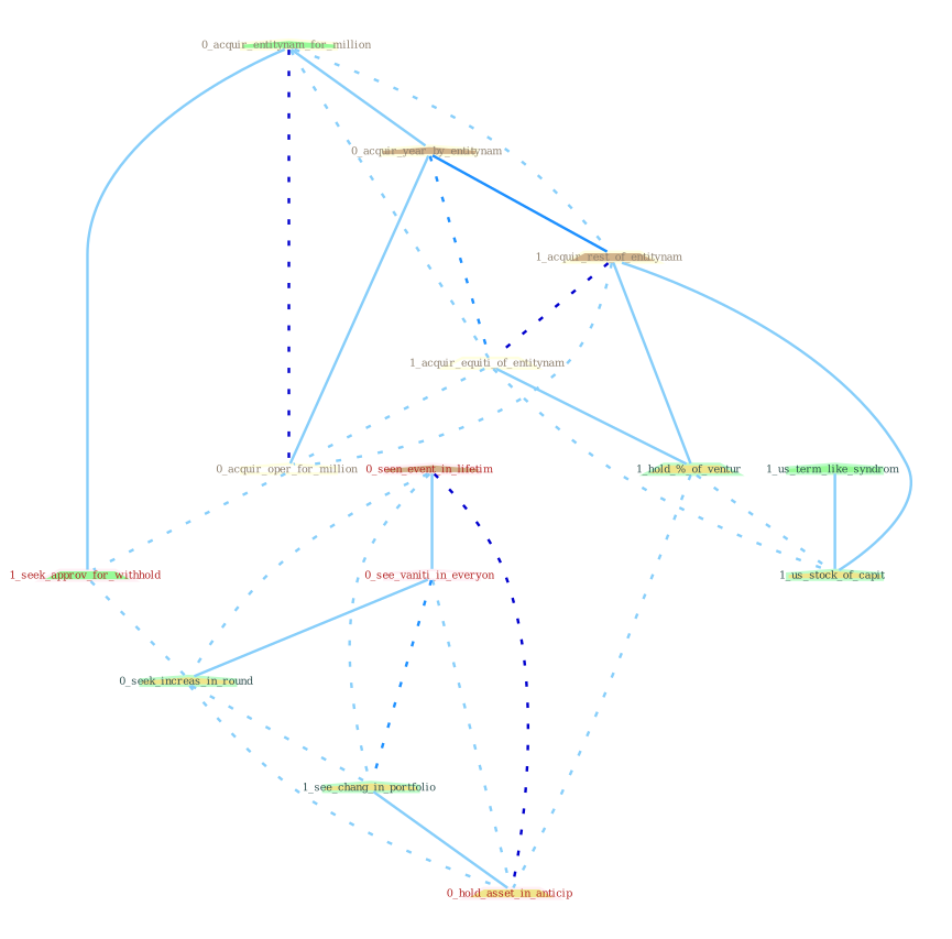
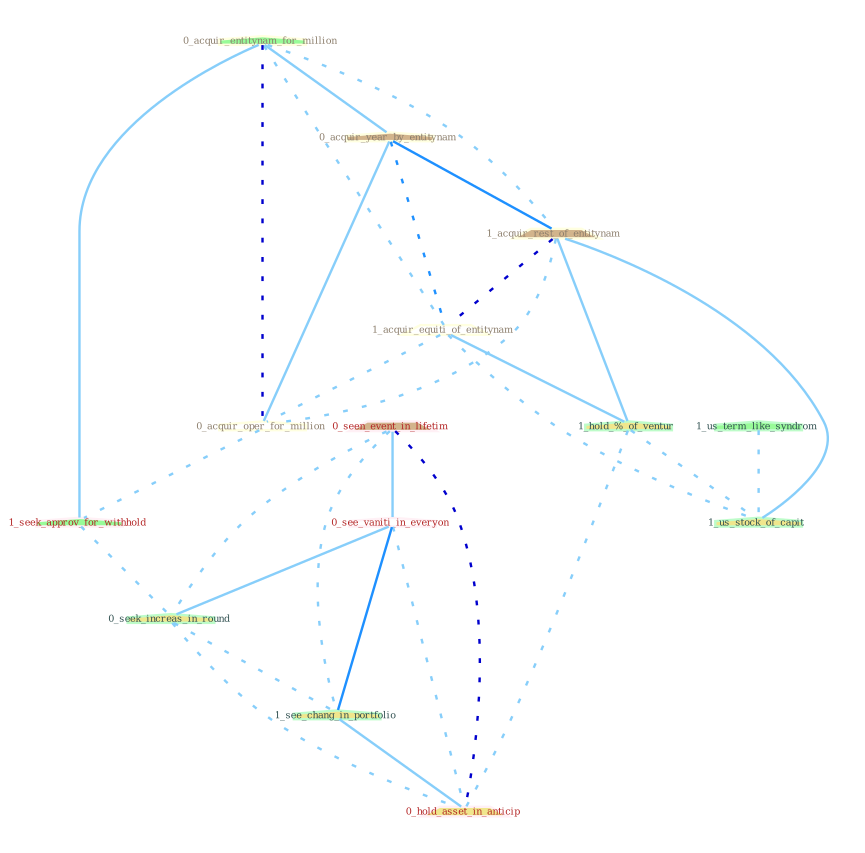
  graph {
    node [color="#ffffe0" fillcolor=khaki fixedsize=true fontcolor="#8b7d6b" fontsize=4 shape=house style=filled]
    edge [color="#87cefa" style=dotted w=1]
    "0_acquir_entitynam_for_million " [fillcolor=palegreen height=.06 width=.5]
    "0_acquir_year_by_entitynam " [fillcolor=tan height=.06 width=.5]
    "1_acquir_rest_of_entitynam " [fillcolor=tan height=.06 shape=trapezium width=.5]
    "1_acquir_equiti_of_entitynam " [fillcolor=white height=.06 shape=trapezium width=.5]
    "0_acquir_oper_for_million " [fillcolor=white height=.06 width=.5]
-   "0_seen_event_in_lifetim " [color="#fff0f5" fillcolor=tan fontcolor="#b22222" height=.06 width=.5]
-   "1_seek_approv_for_withhold " [color="#fff0f5" fillcolor=palegreen fontcolor="#b22222" height=.06 shape=trapezium width=.5]
+   "0_seen_event_in_lifetim " [color="#fff0f5" fillcolor=tan fontcolor="#b22222" height=.06 shape=trapezium width=.5]
+   "1_seek_approv_for_withhold " [color="#fff0f5" fillcolor=palegreen fontcolor="#b22222" height=.06 width=.5]
    "0_see_vaniti_in_everyon " [color="#fff0f5" fillcolor=white fontcolor="#b22222" height=.06 width=.5]
    "0_hold_asset_in_anticip " [color="#fff0f5" fontcolor="#b22222" height=.06 shape=trapezium width=.5]
-   "1_hold_%_of_ventur " [color="#BDFCC9" fontcolor="#2f4f4f" height=.06 shape=trapezium width=.5]
+   "1_hold_%_of_ventur " [color="#BDFCC9" fontcolor="#2f4f4f" height=.06 width=.5]
    "1_us_stock_of_capit " [color="#BDFCC9" fontcolor="#2f4f4f" height=.06 width=.5]
    "0_seek_increas_in_round " [color="#BDFCC9" fontcolor="#2f4f4f" height=.06 width=.5]
    "1_see_chang_in_portfolio " [color="#BDFCC9" fontcolor="#2f4f4f" height=.06 width=.5]
    "1_us_term_like_syndrom " [color="#BDFCC9" fillcolor=palegreen fontcolor="#2f4f4f" height=.06 width=.5]
    subgraph sub_1 {
      "0_acquir_entitynam_for_million "
      "0_acquir_year_by_entitynam "
      "1_acquir_rest_of_entitynam "
      "1_acquir_equiti_of_entitynam "
      "0_acquir_oper_for_million "
    }
    subgraph sub_2 {
      "0_seen_event_in_lifetim "
      "1_seek_approv_for_withhold "
      "0_see_vaniti_in_everyon "
      "0_hold_asset_in_anticip "
    }
    "0_acquir_entitynam_for_million " -- "0_acquir_year_by_entitynam " [style=solid]
    "0_acquir_entitynam_for_million " -- "1_acquir_rest_of_entitynam "
    "0_acquir_entitynam_for_million " -- "1_acquir_equiti_of_entitynam "
    "0_acquir_entitynam_for_million " -- "0_acquir_oper_for_million " [color="#0000cd" w=3]
    "0_acquir_entitynam_for_million " -- "1_seek_approv_for_withhold " [style=solid]
    "0_acquir_year_by_entitynam " -- "1_acquir_rest_of_entitynam " [color="#1e90ff" style=solid w=2]
    "0_acquir_year_by_entitynam " -- "1_acquir_equiti_of_entitynam " [color="#1e90ff" w=2]
    "0_acquir_year_by_entitynam " -- "0_acquir_oper_for_million " [style=solid]
    "1_acquir_rest_of_entitynam " -- "1_acquir_equiti_of_entitynam " [color="#0000cd" w=3]
    "1_acquir_rest_of_entitynam " -- "0_acquir_oper_for_million "
    "1_acquir_rest_of_entitynam " -- "1_hold_%_of_ventur " [style=solid]
    "1_acquir_rest_of_entitynam " -- "1_us_stock_of_capit " [style=solid]
    "1_acquir_equiti_of_entitynam " -- "0_acquir_oper_for_million "
    "1_acquir_equiti_of_entitynam " -- "1_hold_%_of_ventur " [style=solid]
    "1_acquir_equiti_of_entitynam " -- "1_us_stock_of_capit "
    "0_acquir_oper_for_million " -- "1_seek_approv_for_withhold "
    "0_seen_event_in_lifetim " -- "0_see_vaniti_in_everyon " [style=solid]
    "0_seen_event_in_lifetim " -- "0_hold_asset_in_anticip " [color="#0000cd"]
    "0_seen_event_in_lifetim " -- "0_seek_increas_in_round "
    "0_seen_event_in_lifetim " -- "1_see_chang_in_portfolio "
    "1_seek_approv_for_withhold " -- "0_seek_increas_in_round "
    "0_see_vaniti_in_everyon " -- "0_hold_asset_in_anticip "
    "0_see_vaniti_in_everyon " -- "0_seek_increas_in_round " [style=solid]
-   "0_see_vaniti_in_everyon " -- "1_see_chang_in_portfolio " [color="#1e90ff" w=2]
+   "0_see_vaniti_in_everyon " -- "1_see_chang_in_portfolio " [color="#1e90ff" style=solid w=2]
    "1_hold_%_of_ventur " -- "0_hold_asset_in_anticip "
    "1_hold_%_of_ventur " -- "1_us_stock_of_capit "
    "0_seek_increas_in_round " -- "0_hold_asset_in_anticip "
    "0_seek_increas_in_round " -- "1_see_chang_in_portfolio "
    "1_see_chang_in_portfolio " -- "0_hold_asset_in_anticip " [style=solid]
-   "1_us_term_like_syndrom " -- "1_us_stock_of_capit " [style=solid]
+   "1_us_term_like_syndrom " -- "1_us_stock_of_capit "
  }
